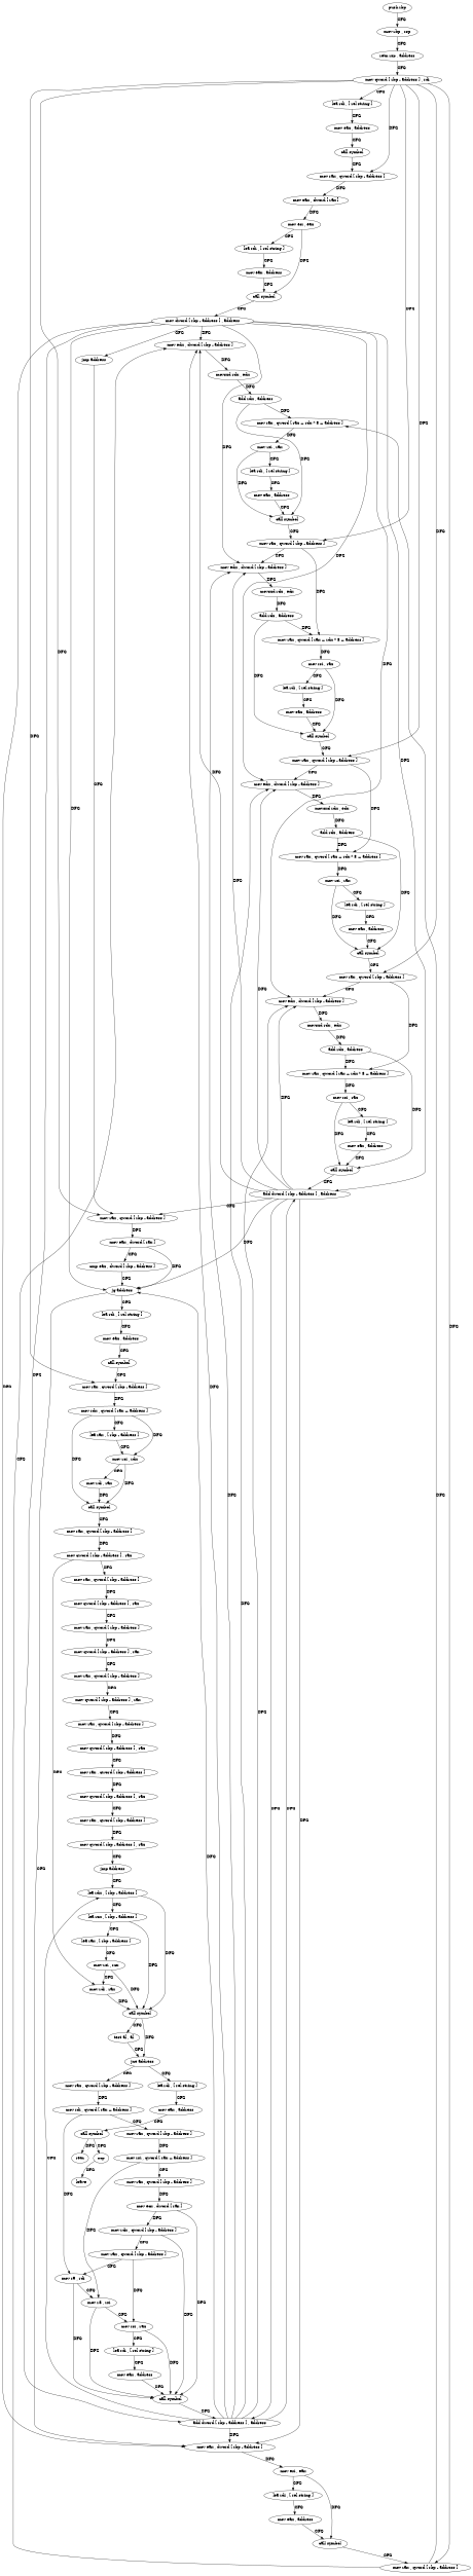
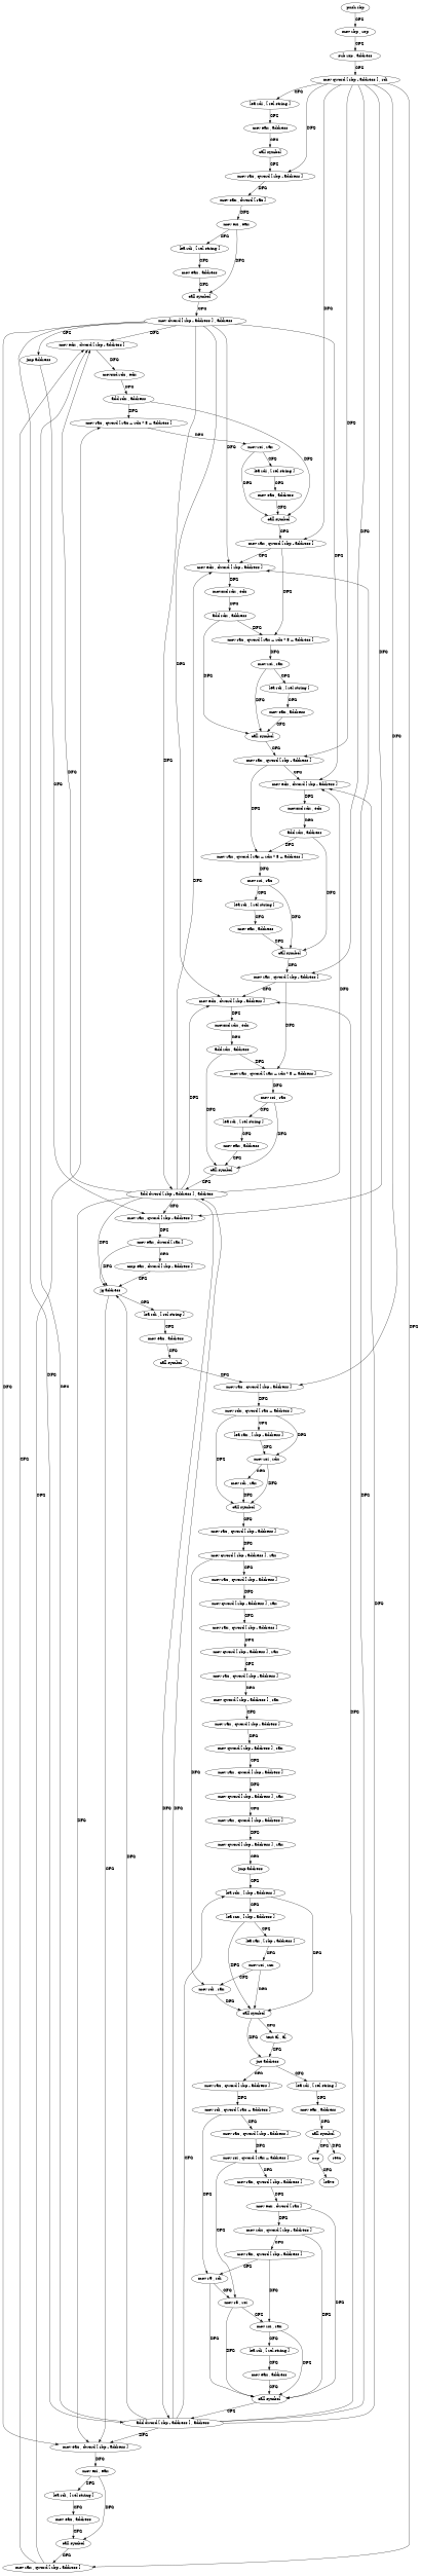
  digraph {
    n1 [label="push rbp"]
    n2 [label="mov rbp , rsp"]
-   n3 [label="retn rsp , address"]
+   n3 [label="sub rsp , address"]
    n4 [label="mov qword [ rbp - address ] , rdi"]
    n5 [label="lea rdi , [ rel string ]"]
    n6 [label="mov rax , qword [ rbp - address ]"]
    n7 [label="mov rax , qword [ rbp - address ]"]
    n8 [label="mov rax , qword [ rbp - address ]"]
    n9 [label="mov rax , qword [ rbp - address ]"]
    n10 [label="mov rax , qword [ rbp - address ]"]
    n11 [label="mov rax , qword [ rbp - address ]"]
    n12 [label="mov rax , qword [ rbp - address ]"]
    n13 [label="mov eax , address"]
    n14 [label="mov eax , dword [ rax ]"]
    n15 [label="mov eax , dword [ rax ]"]
    n16 [label="mov edx , dword [ rbp - address ]"]
    n17 [label="mov rax , qword [ rax + rdx * 8 + address ]"]
    n18 [label="mov edx , dword [ rbp - address ]"]
    n19 [label="mov rax , qword [ rax + rdx * 8 + address ]"]
    n20 [label="mov edx , dword [ rbp - address ]"]
    n21 [label="mov rax , qword [ rax + rdx * 8 + address ]"]
    n22 [label="mov edx , dword [ rbp - address ]"]
    n23 [label="mov rax , qword [ rax + rdx * 8 + address ]"]
    n24 [label="mov rdx , qword [ rax + address ]"]
    n25 [label="call symbol"]
    n26 [label="mov esi , eax"]
    n27 [label="lea rdi , [ rel string ]"]
    n28 [label="call symbol"]
    n29 [label="mov eax , address"]
    n30 [label="mov dword [ rbp - address ] , address"]
    n31 [label="jmp address"]
    n32 [label="jg address"]
    n33 [label="mov eax , dword [ rbp - address ]"]
    n34 [label="add dword [ rbp - address ] , address"]
    n35 [label="add dword [ rbp - address ] , address"]
    n36 [label="lea rdi , [ rel string ]"]
    n37 [label="mov esi , eax"]
    n38 [label="movsxd rdx , edx"]
    n39 [label="movsxd rdx , edx"]
    n40 [label="movsxd rdx , edx"]
    n41 [label="movsxd rdx , edx"]
    n42 [label="lea rdx , [ rbp - address ]"]
    n43 [label="cmp eax , dword [ rbp - address ]"]
    n44 [label="mov eax , address"]
    n45 [label="lea rdi , [ rel string ]"]
    n46 [label="call symbol"]
    n47 [label="call symbol"]
    n48 [label="mov eax , address"]
    n49 [label="mov rsi , rax"]
    n50 [label="add rdx , address"]
    n51 [label="call symbol"]
    n52 [label="lea rdi , [ rel string ]"]
    n53 [label="mov eax , address"]
    n54 [label="mov rsi , rax"]
    n55 [label="add rdx , address"]
    n56 [label="call symbol"]
    n57 [label="lea rdi , [ rel string ]"]
    n58 [label="mov eax , address"]
    n59 [label="mov rsi , rax"]
    n60 [label="add rdx , address"]
    n61 [label="call symbol"]
    n62 [label="lea rdi , [ rel string ]"]
    n63 [label="mov eax , address"]
    n64 [label="mov rsi , rax"]
    n65 [label="add rdx , address"]
    n66 [label="call symbol"]
    n67 [label="lea rdi , [ rel string ]"]
    n68 [label="mov eax , address"]
    n69 [label="lea rax , [ rbp - address ]"]
    n70 [label="mov rsi , rdx"]
    n71 [label="call symbol"]
    n72 [label="mov rdi , rax"]
    n73 [label="mov rax , qword [ rbp - address ]"]
    n74 [label="mov qword [ rbp - address ] , rax"]
    n75 [label="mov rax , qword [ rbp - address ]"]
    n76 [label="mov rdi , rax"]
    n77 [label="mov qword [ rbp - address ] , rax"]
    n78 [label="call symbol"]
    n79 [label="mov rax , qword [ rbp - address ]"]
    n80 [label="mov qword [ rbp - address ] , rax"]
    n81 [label="mov rax , qword [ rbp - address ]"]
    n82 [label="mov qword [ rbp - address ] , rax"]
    n83 [label="mov rax , qword [ rbp - address ]"]
    n84 [label="mov qword [ rbp - address ] , rax"]
    n85 [label="mov rax , qword [ rbp - address ]"]
    n86 [label="mov qword [ rbp - address ] , rax"]
    n87 [label="mov rax , qword [ rbp - address ]"]
    n88 [label="mov qword [ rbp - address ] , rax"]
    n89 [label="jmp address"]
    n90 [label="lea rcx , [ rbp - address ]"]
    n91 [label="lea rax , [ rbp - address ]"]
    n92 [label="test al , al"]
    n93 [label="jne address"]
    n94 [label="mov rsi , rcx"]
    n95 [label="mov rax , qword [ rbp - address ]"]
    n96 [label="lea rdi , [ rel string ]"]
    n97 [label="mov rdi , qword [ rax + address ]"]
    n98 [label="mov eax , address"]
    n99 [label="mov rax , qword [ rbp - address ]"]
    n100 [label="mov r9 , rdi"]
    n101 [label="call symbol"]
    n102 [label="mov rsi , qword [ rax + address ]"]
    n103 [label="mov r8 , rsi"]
    n104 [label="call symbol"]
    n105 [label="mov rax , qword [ rbp - address ]"]
    n106 [label="mov ecx , dword [ rax ]"]
    n107 [label="mov rsi , rax"]
    n108 [label="mov rdx , qword [ rbp - address ]"]
    n109 [label="mov rax , qword [ rbp - address ]"]
    n110 [label="lea rdi , [ rel string ]"]
    n111 [label="mov eax , address"]
    n112 [label=nop]
    n113 [label=retn]
    n114 [label=leave]
    n1 -> n2 [label=CFG]
    n2 -> n3 [label=CFG]
    n3 -> n4 [label=CFG]
    n4 -> n5 [label=CFG]
    n4 -> n6 [label=DFG]
    n4 -> n7 [label=DFG]
    n4 -> n8 [label=DFG]
    n4 -> n9 [label=DFG]
    n4 -> n10 [label=DFG]
    n4 -> n11 [label=DFG]
    n4 -> n12 [label=DFG]
    n5 -> n13 [label=CFG]
    n6 -> n14 [label=DFG]
    n7 -> n15 [label=DFG]
    n8 -> n16 [label=CFG]
    n8 -> n17 [label=DFG]
    n9 -> n18 [label=CFG]
    n9 -> n19 [label=DFG]
    n10 -> n20 [label=CFG]
    n10 -> n21 [label=DFG]
    n11 -> n22 [label=CFG]
    n11 -> n23 [label=DFG]
    n12 -> n24 [label=DFG]
    n13 -> n25 [label=CFG]
    n14 -> n26 [label=DFG]
    n15 -> n32 [label=DFG]
    n15 -> n43 [label=CFG]
    n16 -> n38 [label=DFG]
    n17 -> n49 [label=DFG]
    n18 -> n39 [label=DFG]
    n19 -> n54 [label=DFG]
    n20 -> n40 [label=DFG]
    n21 -> n59 [label=DFG]
    n22 -> n41 [label=DFG]
    n23 -> n64 [label=DFG]
    n24 -> n69 [label=CFG]
    n24 -> n70 [label=DFG]
    n24 -> n71 [label=DFG]
    n25 -> n6 [label=CFG]
    n26 -> n27 [label=CFG]
    n26 -> n28 [label=DFG]
    n27 -> n29 [label=CFG]
    n28 -> n30 [label=CFG]
    n29 -> n28 [label=CFG]
    n30 -> n16 [label=DFG]
    n30 -> n18 [label=DFG]
    n30 -> n20 [label=DFG]
    n30 -> n22 [label=DFG]
    n30 -> n31 [label=CFG]
-   n30 -> n32 [label=DFG]
    n30 -> n33 [label=DFG]
    n30 -> n34 [label=DFG]
    n30 -> n35 [label=DFG]
    n31 -> n7 [label=CFG]
    n32 -> n33 [label=CFG]
    n32 -> n36 [label=CFG]
    n33 -> n37 [label=DFG]
    n34 -> n7 [label=CFG]
    n34 -> n16 [label=DFG]
    n34 -> n18 [label=DFG]
    n34 -> n20 [label=DFG]
    n34 -> n22 [label=DFG]
    n34 -> n32 [label=DFG]
    n34 -> n33 [label=DFG]
    n34 -> n35 [label=DFG]
    n35 -> n16 [label=DFG]
    n35 -> n18 [label=DFG]
    n35 -> n20 [label=DFG]
    n35 -> n22 [label=DFG]
    n35 -> n32 [label=DFG]
    n35 -> n33 [label=DFG]
    n35 -> n34 [label=DFG]
    n35 -> n42 [label=CFG]
    n36 -> n44 [label=CFG]
    n37 -> n45 [label=CFG]
    n37 -> n46 [label=DFG]
    n38 -> n50 [label=DFG]
    n39 -> n55 [label=DFG]
    n40 -> n60 [label=DFG]
    n41 -> n65 [label=DFG]
    n42 -> n78 [label=DFG]
    n42 -> n90 [label=CFG]
    n43 -> n32 [label=CFG]
    n44 -> n47 [label=CFG]
    n45 -> n48 [label=CFG]
    n46 -> n8 [label=CFG]
    n47 -> n12 [label=CFG]
    n48 -> n46 [label=CFG]
    n49 -> n51 [label=DFG]
    n49 -> n52 [label=CFG]
    n50 -> n17 [label=DFG]
    n50 -> n51 [label=DFG]
    n51 -> n9 [label=CFG]
    n52 -> n53 [label=CFG]
    n53 -> n51 [label=CFG]
    n54 -> n56 [label=DFG]
    n54 -> n57 [label=CFG]
    n55 -> n19 [label=DFG]
    n55 -> n56 [label=DFG]
    n56 -> n10 [label=CFG]
    n57 -> n58 [label=CFG]
    n58 -> n56 [label=CFG]
    n59 -> n61 [label=DFG]
    n59 -> n62 [label=CFG]
    n60 -> n21 [label=DFG]
    n60 -> n61 [label=DFG]
    n61 -> n11 [label=CFG]
    n62 -> n63 [label=CFG]
    n63 -> n61 [label=CFG]
    n64 -> n66 [label=DFG]
    n64 -> n67 [label=CFG]
    n65 -> n23 [label=DFG]
    n65 -> n66 [label=DFG]
    n66 -> n34 [label=CFG]
    n67 -> n68 [label=CFG]
    n68 -> n66 [label=CFG]
    n69 -> n70 [label=CFG]
    n70 -> n71 [label=DFG]
    n70 -> n72 [label=CFG]
    n71 -> n73 [label=CFG]
    n72 -> n71 [label=DFG]
    n73 -> n74 [label=DFG]
    n74 -> n75 [label=CFG]
    n74 -> n76 [label=DFG]
    n75 -> n77 [label=DFG]
    n76 -> n78 [label=DFG]
    n77 -> n79 [label=CFG]
    n78 -> n92 [label=CFG]
    n78 -> n93 [label=DFG]
    n79 -> n80 [label=DFG]
    n80 -> n81 [label=CFG]
    n81 -> n82 [label=DFG]
    n82 -> n83 [label=CFG]
    n83 -> n84 [label=DFG]
    n84 -> n85 [label=CFG]
    n85 -> n86 [label=DFG]
    n86 -> n87 [label=CFG]
    n87 -> n88 [label=DFG]
    n88 -> n89 [label=CFG]
    n89 -> n42 [label=CFG]
    n90 -> n78 [label=DFG]
    n90 -> n91 [label=CFG]
    n91 -> n94 [label=CFG]
    n92 -> n93 [label=CFG]
    n93 -> n95 [label=CFG]
    n93 -> n96 [label=CFG]
    n94 -> n76 [label=CFG]
    n94 -> n78 [label=DFG]
    n95 -> n97 [label=DFG]
    n96 -> n98 [label=CFG]
    n97 -> n99 [label=CFG]
    n97 -> n100 [label=DFG]
    n98 -> n101 [label=CFG]
    n99 -> n102 [label=DFG]
    n100 -> n103 [label=CFG]
    n100 -> n104 [label=DFG]
    n101 -> n112 [label=CFG]
    n101 -> n113 [label=DFG]
-   n102 -> n103 [label=DFG]
+   n102 -> n103 [label=CFG]
    n102 -> n105 [label=CFG]
    n103 -> n104 [label=DFG]
    n103 -> n107 [label=CFG]
    n104 -> n35 [label=CFG]
    n105 -> n106 [label=DFG]
    n106 -> n104 [label=DFG]
    n106 -> n108 [label=DFG]
    n107 -> n104 [label=DFG]
    n107 -> n110 [label=CFG]
    n108 -> n104 [label=DFG]
    n108 -> n109 [label=CFG]
    n109 -> n100 [label=CFG]
    n109 -> n107 [label=DFG]
    n110 -> n111 [label=CFG]
    n111 -> n104 [label=CFG]
    n112 -> n114 [label=CFG]
  }
